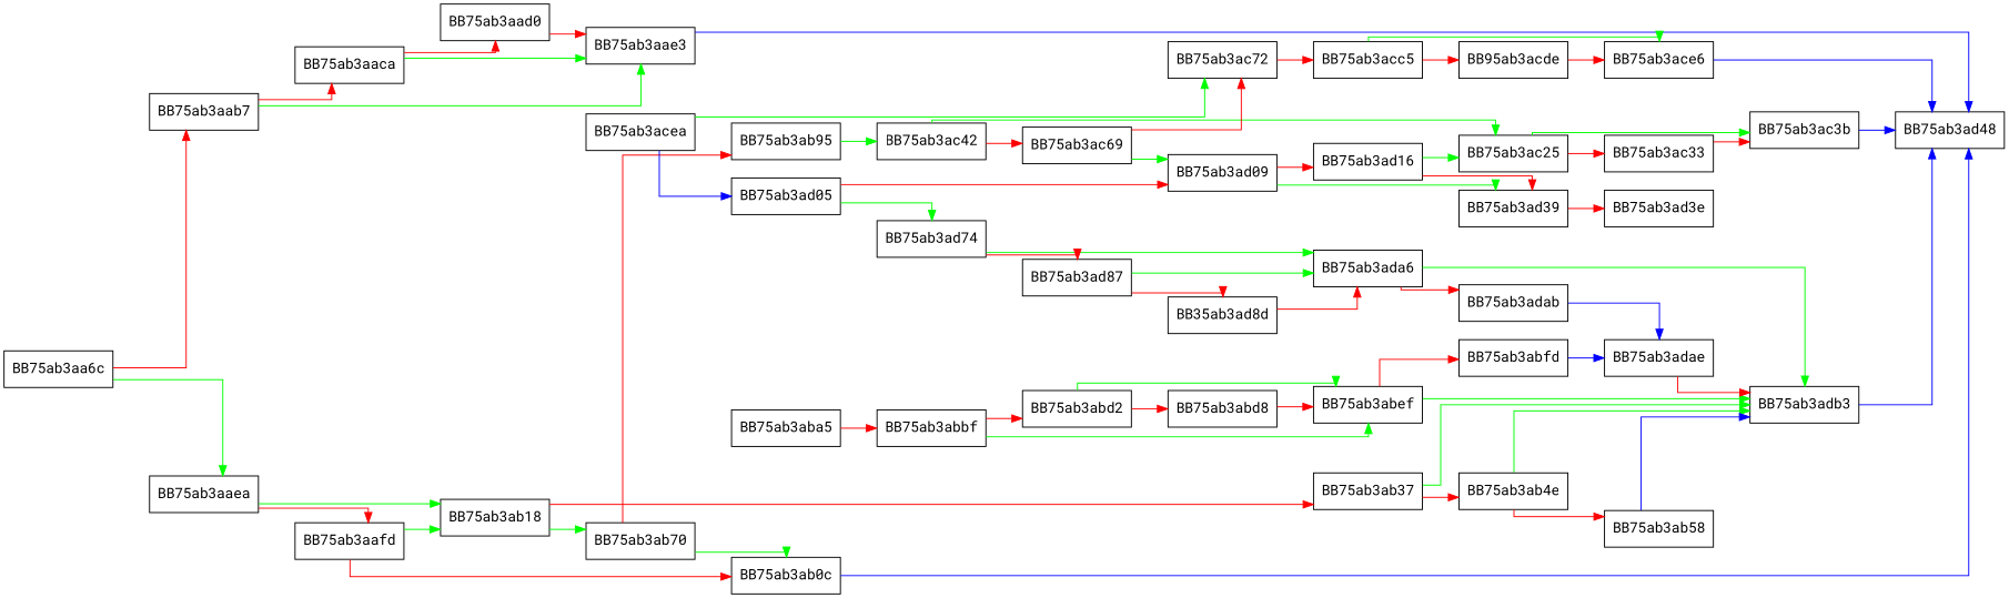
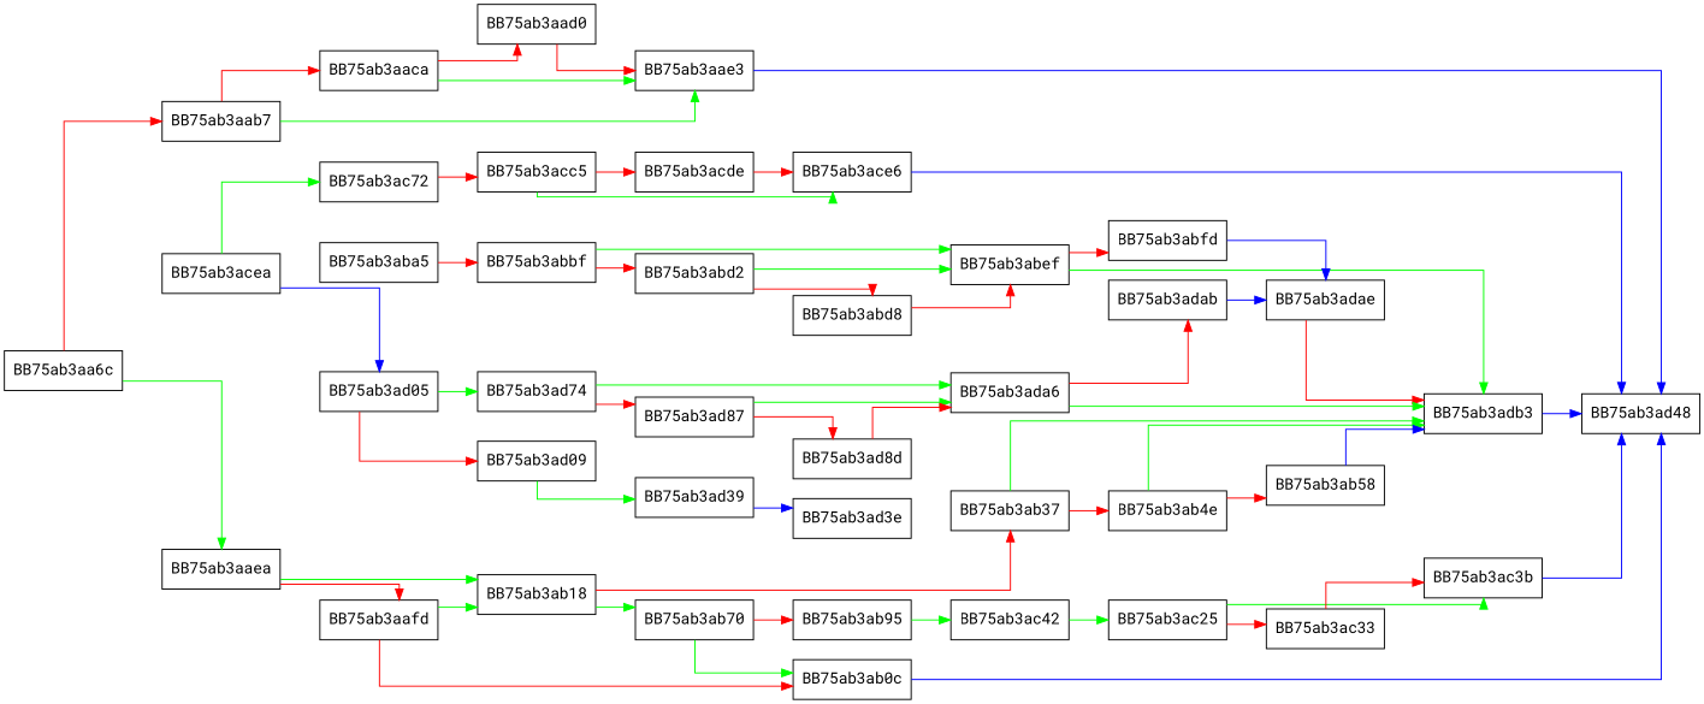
  digraph {
    fontname="Roboto Mono"
    rankdir=LR
    splines=ortho
    node [fontname="Roboto Mono" shape=box]
    edge [color=red fontname="Roboto Mono"]
    BB75ab3aa6c
    BB75ab3aaea
    BB75ab3aab7
    BB75ab3ab18
    BB75ab3aafd
    BB75ab3aae3
    BB75ab3aaca
    BB75ab3ab70
    BB75ab3ab37
    BB75ab3ab0c
    BB75ab3ad48
    BB75ab3aad0
    BB75ab3ab95
    BB75ab3adb3
    BB75ab3ab4e
    BB75ab3ac42
    BB75ab3ab58
    BB75ab3ac25
-   BB75ab3ac69
    BB75ab3aba5
    BB75ab3abbf
    BB75ab3ac3b
    BB75ab3ac33
    BB75ab3ad09
    BB75ab3ac72
    BB75ab3abef
    BB75ab3abd2
    BB75ab3abfd
    BB75ab3abd8
    BB75ab3adae
    BB75ab3ad39
-   BB75ab3ad16
    BB75ab3acc5
    BB75ab3ad3e
    BB75ab3acea
    BB75ab3ad05
    BB75ab3ace6
-   BB75ab3acde [label=BB95ab3acde]
+   BB75ab3acde
    BB75ab3ad74
    BB75ab3ada6
    BB75ab3ad87
    BB75ab3adab
-   BB75ab3ad8d [label=BB35ab3ad8d]
+   BB75ab3ad8d
    BB75ab3aa6c -> BB75ab3aaea [color=green]
    BB75ab3aa6c -> BB75ab3aab7
    BB75ab3aaea -> BB75ab3ab18 [color=green]
    BB75ab3aaea -> BB75ab3aafd
    BB75ab3aab7 -> BB75ab3aae3 [color=green]
    BB75ab3aab7 -> BB75ab3aaca
    BB75ab3ab18 -> BB75ab3ab70 [color=green]
    BB75ab3ab18 -> BB75ab3ab37
    BB75ab3aafd -> BB75ab3ab18 [color=green]
    BB75ab3aafd -> BB75ab3ab0c
    BB75ab3aae3 -> BB75ab3ad48 [color=blue]
    BB75ab3aaca -> BB75ab3aae3 [color=green]
    BB75ab3aaca -> BB75ab3aad0
    BB75ab3ab70 -> BB75ab3ab0c [color=green]
    BB75ab3ab70 -> BB75ab3ab95
    BB75ab3ab37 -> BB75ab3adb3 [color=green]
    BB75ab3ab37 -> BB75ab3ab4e
    BB75ab3ab0c -> BB75ab3ad48 [color=blue]
    BB75ab3aad0 -> BB75ab3aae3
    BB75ab3ab95 -> BB75ab3ac42 [color=green]
    BB75ab3adb3 -> BB75ab3ad48 [color=blue]
    BB75ab3ab4e -> BB75ab3adb3 [color=green]
    BB75ab3ab4e -> BB75ab3ab58
    BB75ab3ac42 -> BB75ab3ac25 [color=green]
-   BB75ab3ac42 -> BB75ab3ac69
    BB75ab3ab58 -> BB75ab3adb3 [color=blue]
    BB75ab3ac25 -> BB75ab3ac3b [color=green]
    BB75ab3ac25 -> BB75ab3ac33
-   BB75ab3ac69 -> BB75ab3ad09 [color=green]
-   BB75ab3ac69 -> BB75ab3ac72
    BB75ab3aba5 -> BB75ab3abbf
    BB75ab3abbf -> BB75ab3abef [color=green]
    BB75ab3abbf -> BB75ab3abd2
    BB75ab3ac3b -> BB75ab3ad48 [color=blue]
    BB75ab3ac33 -> BB75ab3ac3b
    BB75ab3ad09 -> BB75ab3ad39 [color=green]
-   BB75ab3ad09 -> BB75ab3ad16
    BB75ab3ac72 -> BB75ab3acc5
    BB75ab3abef -> BB75ab3adb3 [color=green]
    BB75ab3abef -> BB75ab3abfd
    BB75ab3abd2 -> BB75ab3abef [color=green]
    BB75ab3abd2 -> BB75ab3abd8
    BB75ab3abfd -> BB75ab3adae [color=blue]
    BB75ab3abd8 -> BB75ab3abef
    BB75ab3adae -> BB75ab3adb3
-   BB75ab3ad39 -> BB75ab3ad3e
-   BB75ab3ad16 -> BB75ab3ac25 [color=green]
-   BB75ab3ad16 -> BB75ab3ad39
+   BB75ab3ad39 -> BB75ab3ad3e [color=blue]
    BB75ab3acc5 -> BB75ab3ace6 [color=green]
    BB75ab3acc5 -> BB75ab3acde
    BB75ab3acea -> BB75ab3ac72 [color=green]
    BB75ab3acea -> BB75ab3ad05 [color=blue]
    BB75ab3ad05 -> BB75ab3ad09
    BB75ab3ad05 -> BB75ab3ad74 [color=green]
    BB75ab3ace6 -> BB75ab3ad48 [color=blue]
    BB75ab3acde -> BB75ab3ace6
    BB75ab3ad74 -> BB75ab3ada6 [color=green]
    BB75ab3ad74 -> BB75ab3ad87
    BB75ab3ada6 -> BB75ab3adb3 [color=green]
    BB75ab3ada6 -> BB75ab3adab
    BB75ab3ad87 -> BB75ab3ada6 [color=green]
    BB75ab3ad87 -> BB75ab3ad8d
    BB75ab3adab -> BB75ab3adae [color=blue]
    BB75ab3ad8d -> BB75ab3ada6
  }
